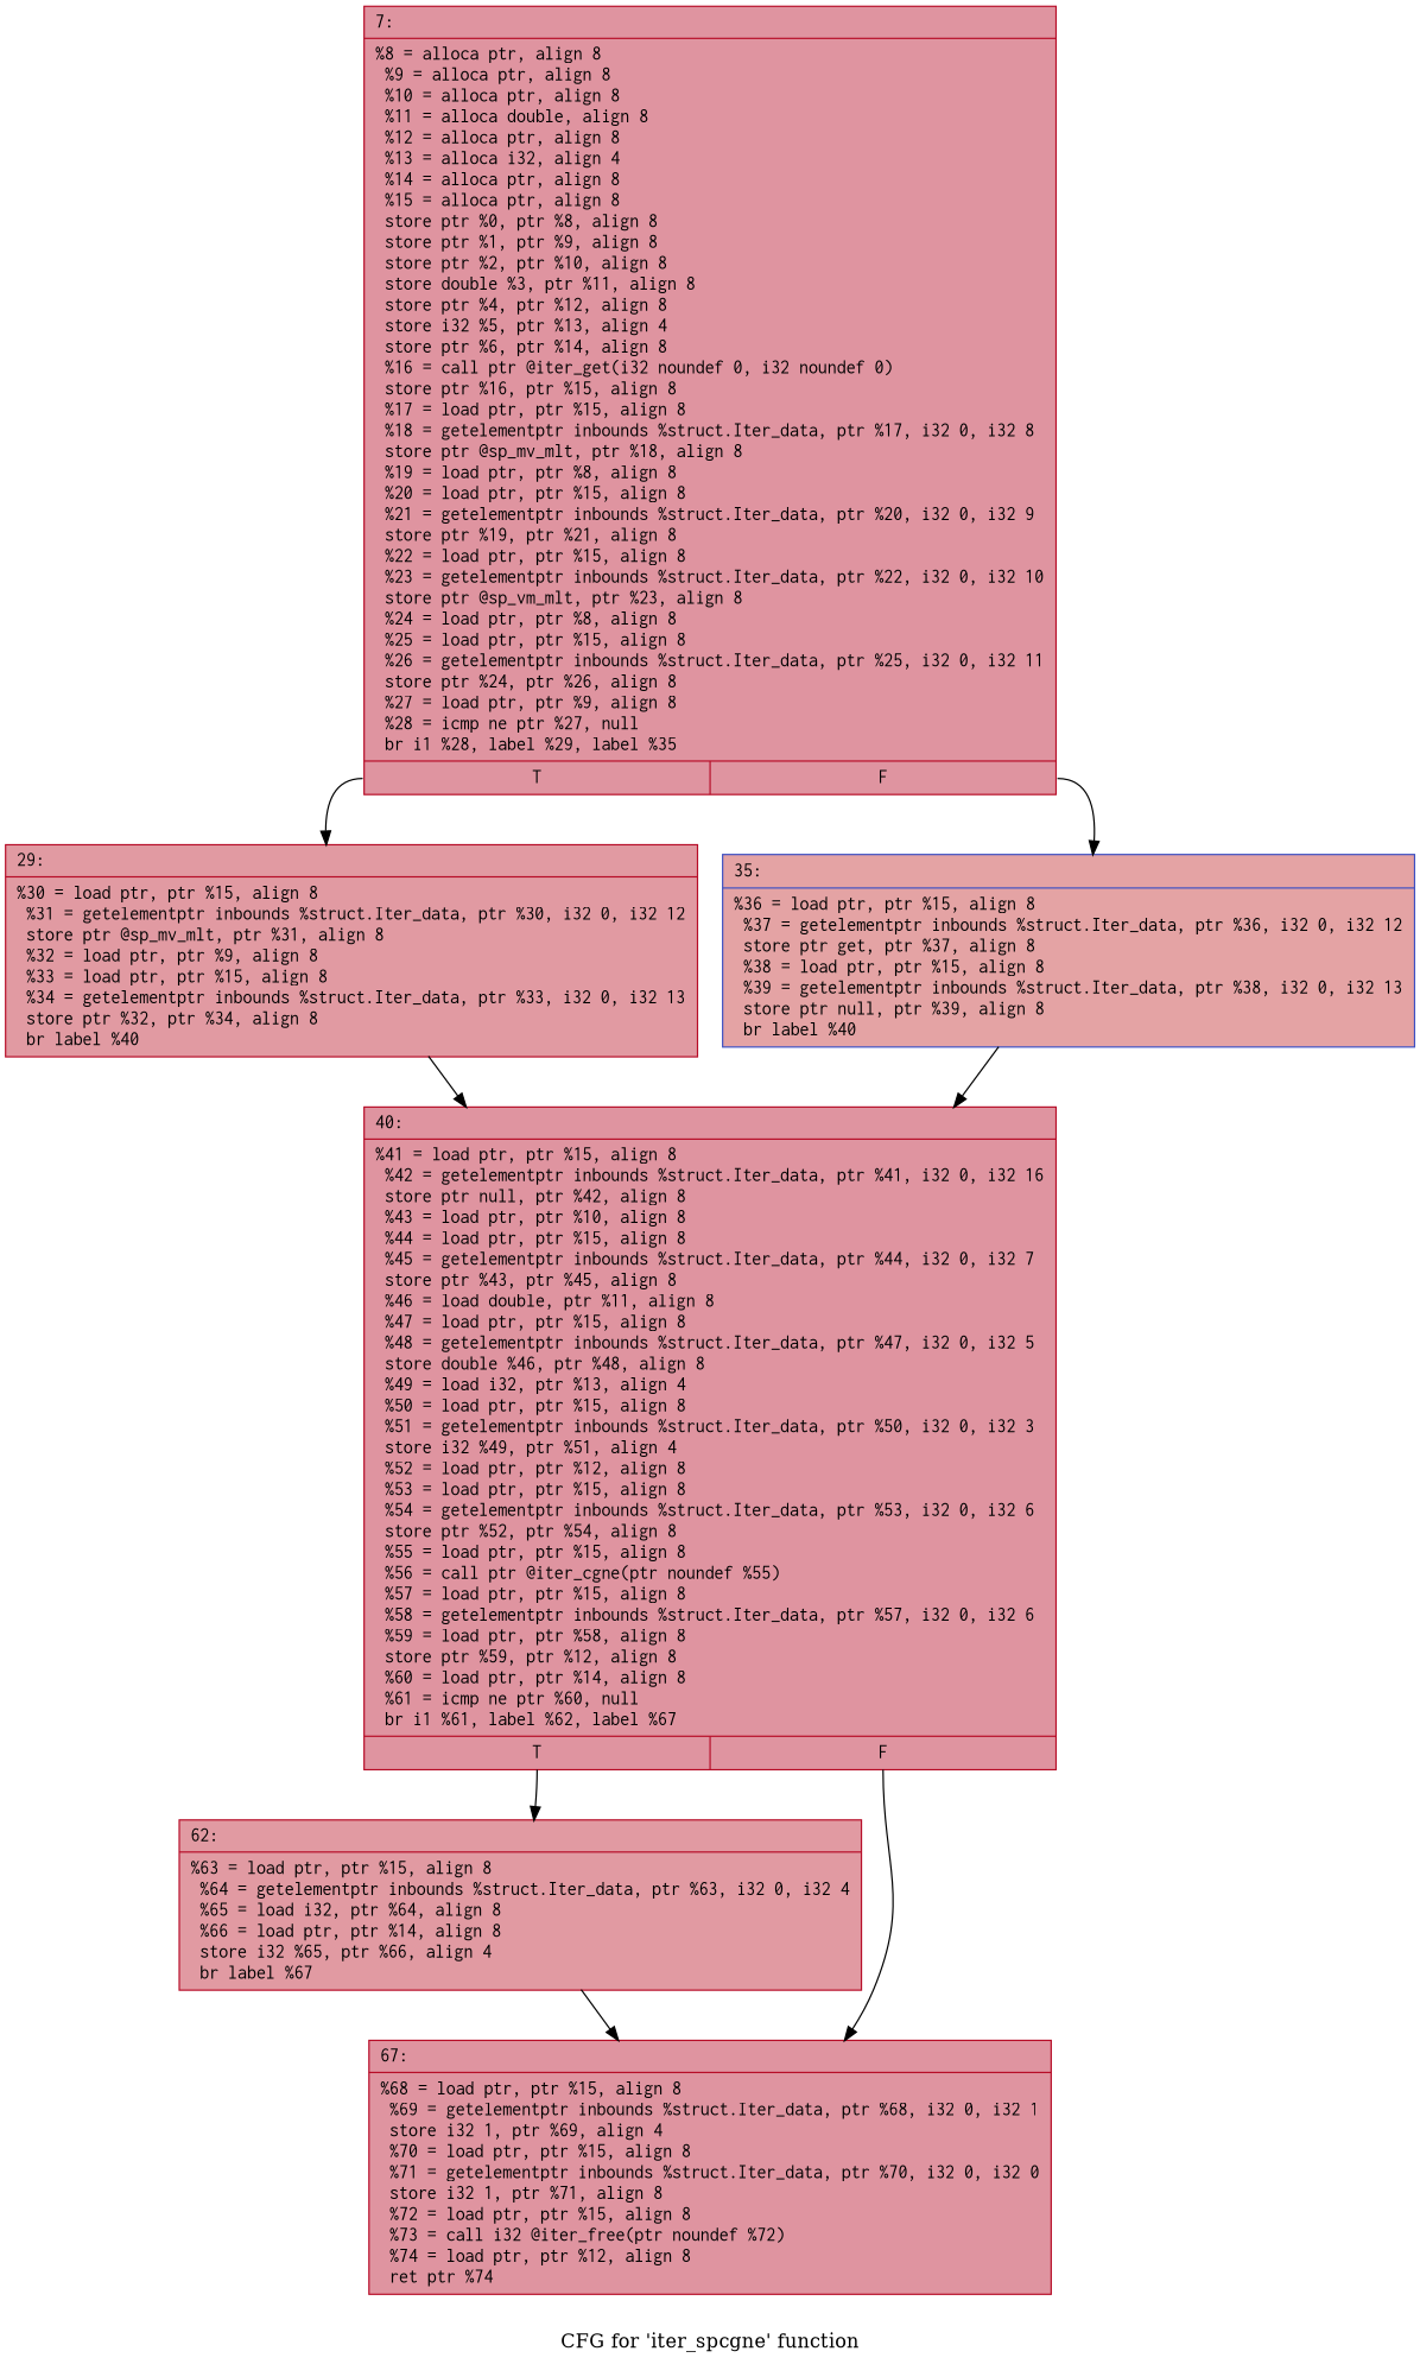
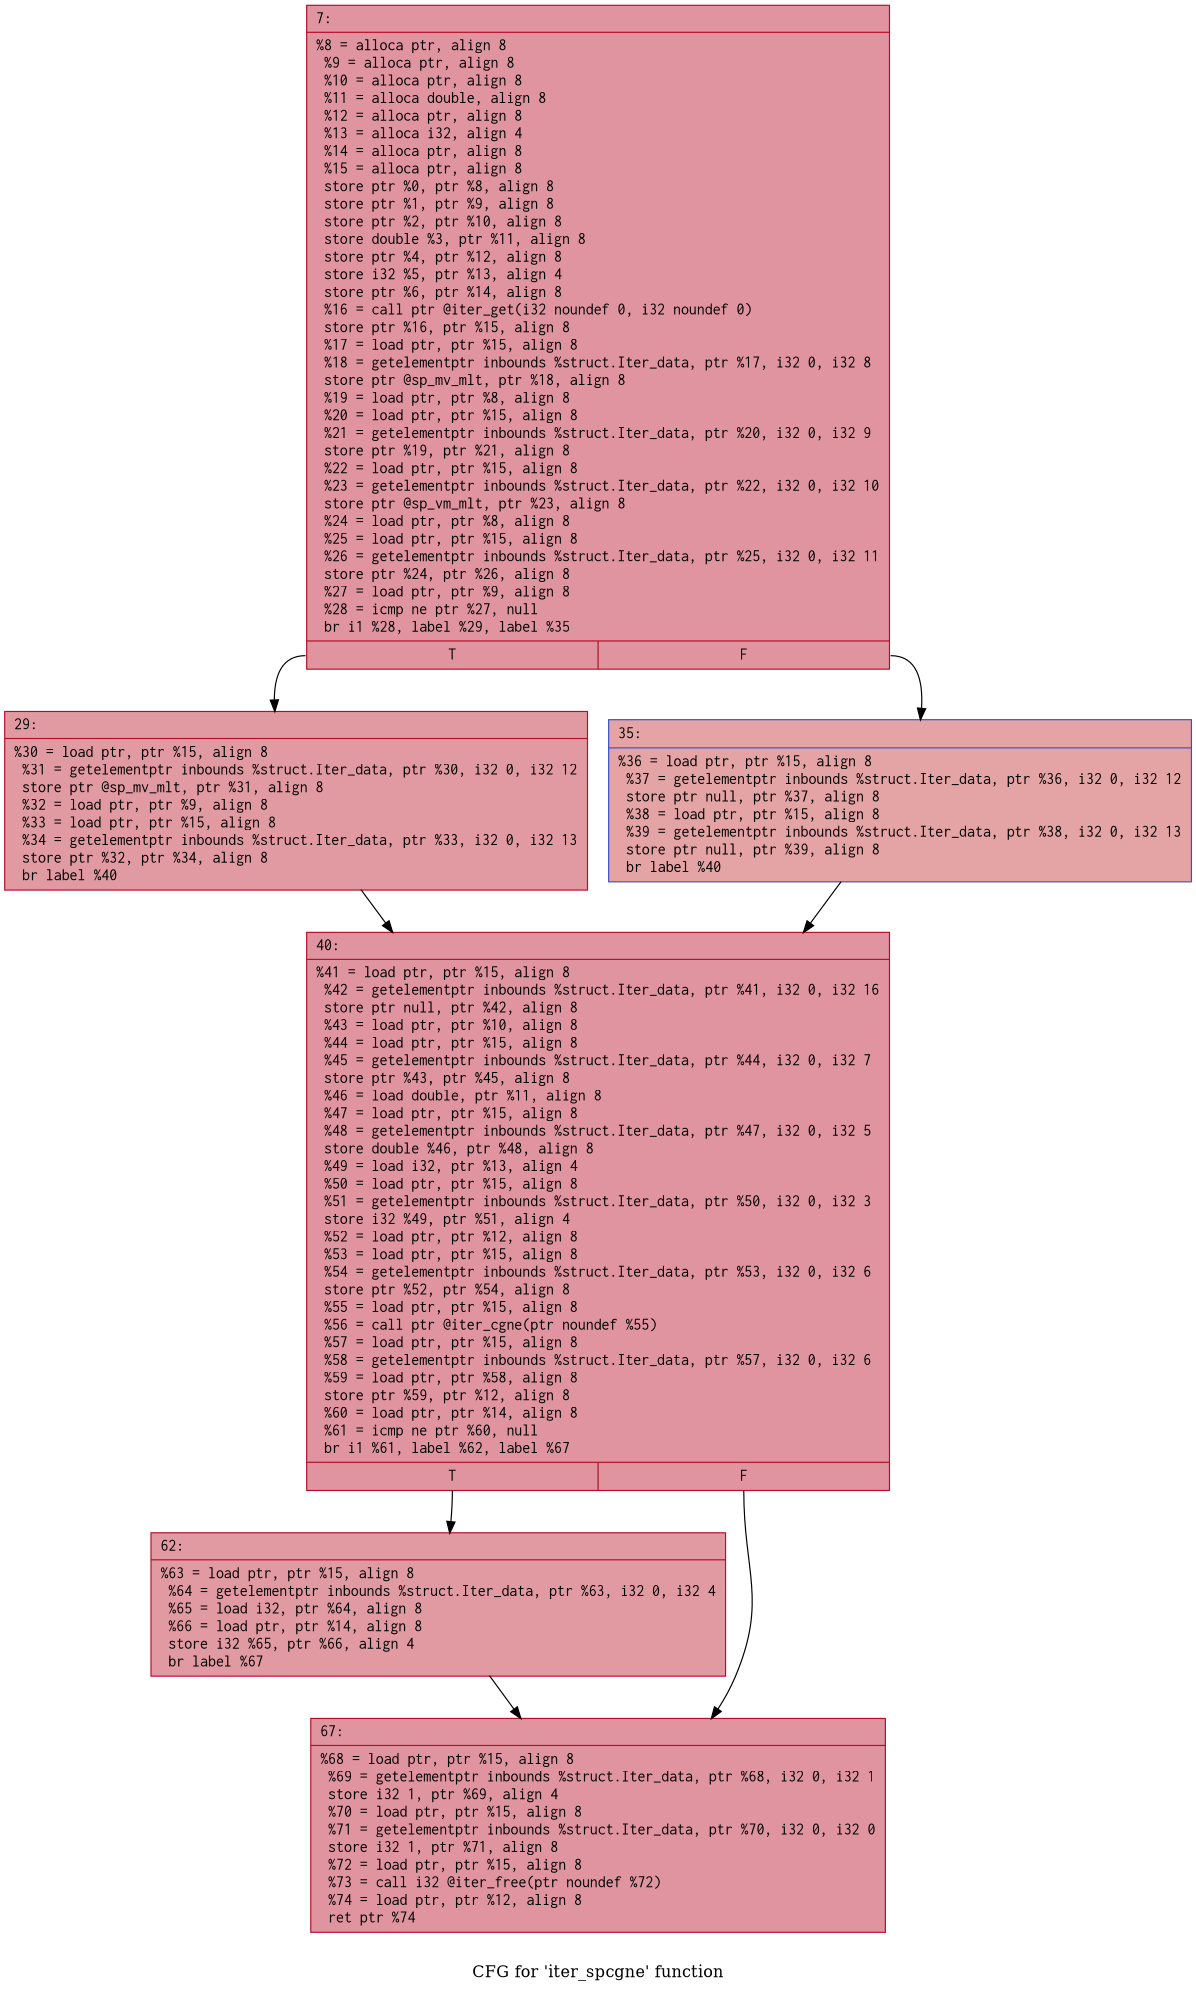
  digraph {
    label="CFG for 'iter_spcgne' function"
    node [color="#b70d28ff" fillcolor="#b70d2870" fontname=Courier shape=record style=filled]
    n1 [label="{7:\l|  %8 = alloca ptr, align 8\l  %9 = alloca ptr, align 8\l  %10 = alloca ptr, align 8\l  %11 = alloca double, align 8\l  %12 = alloca ptr, align 8\l  %13 = alloca i32, align 4\l  %14 = alloca ptr, align 8\l  %15 = alloca ptr, align 8\l  store ptr %0, ptr %8, align 8\l  store ptr %1, ptr %9, align 8\l  store ptr %2, ptr %10, align 8\l  store double %3, ptr %11, align 8\l  store ptr %4, ptr %12, align 8\l  store i32 %5, ptr %13, align 4\l  store ptr %6, ptr %14, align 8\l  %16 = call ptr @iter_get(i32 noundef 0, i32 noundef 0)\l  store ptr %16, ptr %15, align 8\l  %17 = load ptr, ptr %15, align 8\l  %18 = getelementptr inbounds %struct.Iter_data, ptr %17, i32 0, i32 8\l  store ptr @sp_mv_mlt, ptr %18, align 8\l  %19 = load ptr, ptr %8, align 8\l  %20 = load ptr, ptr %15, align 8\l  %21 = getelementptr inbounds %struct.Iter_data, ptr %20, i32 0, i32 9\l  store ptr %19, ptr %21, align 8\l  %22 = load ptr, ptr %15, align 8\l  %23 = getelementptr inbounds %struct.Iter_data, ptr %22, i32 0, i32 10\l  store ptr @sp_vm_mlt, ptr %23, align 8\l  %24 = load ptr, ptr %8, align 8\l  %25 = load ptr, ptr %15, align 8\l  %26 = getelementptr inbounds %struct.Iter_data, ptr %25, i32 0, i32 11\l  store ptr %24, ptr %26, align 8\l  %27 = load ptr, ptr %9, align 8\l  %28 = icmp ne ptr %27, null\l  br i1 %28, label %29, label %35\l|{<s0>T|<s1>F}}"]
    n2 [fillcolor="#bb1b2c70" label="{29:\l|  %30 = load ptr, ptr %15, align 8\l  %31 = getelementptr inbounds %struct.Iter_data, ptr %30, i32 0, i32 12\l  store ptr @sp_mv_mlt, ptr %31, align 8\l  %32 = load ptr, ptr %9, align 8\l  %33 = load ptr, ptr %15, align 8\l  %34 = getelementptr inbounds %struct.Iter_data, ptr %33, i32 0, i32 13\l  store ptr %32, ptr %34, align 8\l  br label %40\l}"]
-   n3 [color="#3d50c3ff" fillcolor="#c32e3170" label="{35:\l|  %36 = load ptr, ptr %15, align 8\l  %37 = getelementptr inbounds %struct.Iter_data, ptr %36, i32 0, i32 12\l  store ptr get, ptr %37, align 8\l  %38 = load ptr, ptr %15, align 8\l  %39 = getelementptr inbounds %struct.Iter_data, ptr %38, i32 0, i32 13\l  store ptr null, ptr %39, align 8\l  br label %40\l}"]
+   n3 [color="#3d50c3ff" fillcolor="#c32e3170" label="{35:\l|  %36 = load ptr, ptr %15, align 8\l  %37 = getelementptr inbounds %struct.Iter_data, ptr %36, i32 0, i32 12\l  store ptr null, ptr %37, align 8\l  %38 = load ptr, ptr %15, align 8\l  %39 = getelementptr inbounds %struct.Iter_data, ptr %38, i32 0, i32 13\l  store ptr null, ptr %39, align 8\l  br label %40\l}"]
    n4 [label="{40:\l|  %41 = load ptr, ptr %15, align 8\l  %42 = getelementptr inbounds %struct.Iter_data, ptr %41, i32 0, i32 16\l  store ptr null, ptr %42, align 8\l  %43 = load ptr, ptr %10, align 8\l  %44 = load ptr, ptr %15, align 8\l  %45 = getelementptr inbounds %struct.Iter_data, ptr %44, i32 0, i32 7\l  store ptr %43, ptr %45, align 8\l  %46 = load double, ptr %11, align 8\l  %47 = load ptr, ptr %15, align 8\l  %48 = getelementptr inbounds %struct.Iter_data, ptr %47, i32 0, i32 5\l  store double %46, ptr %48, align 8\l  %49 = load i32, ptr %13, align 4\l  %50 = load ptr, ptr %15, align 8\l  %51 = getelementptr inbounds %struct.Iter_data, ptr %50, i32 0, i32 3\l  store i32 %49, ptr %51, align 4\l  %52 = load ptr, ptr %12, align 8\l  %53 = load ptr, ptr %15, align 8\l  %54 = getelementptr inbounds %struct.Iter_data, ptr %53, i32 0, i32 6\l  store ptr %52, ptr %54, align 8\l  %55 = load ptr, ptr %15, align 8\l  %56 = call ptr @iter_cgne(ptr noundef %55)\l  %57 = load ptr, ptr %15, align 8\l  %58 = getelementptr inbounds %struct.Iter_data, ptr %57, i32 0, i32 6\l  %59 = load ptr, ptr %58, align 8\l  store ptr %59, ptr %12, align 8\l  %60 = load ptr, ptr %14, align 8\l  %61 = icmp ne ptr %60, null\l  br i1 %61, label %62, label %67\l|{<s0>T|<s1>F}}"]
    n5 [fillcolor="#bb1b2c70" label="{62:\l|  %63 = load ptr, ptr %15, align 8\l  %64 = getelementptr inbounds %struct.Iter_data, ptr %63, i32 0, i32 4\l  %65 = load i32, ptr %64, align 8\l  %66 = load ptr, ptr %14, align 8\l  store i32 %65, ptr %66, align 4\l  br label %67\l}"]
    n6 [label="{67:\l|  %68 = load ptr, ptr %15, align 8\l  %69 = getelementptr inbounds %struct.Iter_data, ptr %68, i32 0, i32 1\l  store i32 1, ptr %69, align 4\l  %70 = load ptr, ptr %15, align 8\l  %71 = getelementptr inbounds %struct.Iter_data, ptr %70, i32 0, i32 0\l  store i32 1, ptr %71, align 8\l  %72 = load ptr, ptr %15, align 8\l  %73 = call i32 @iter_free(ptr noundef %72)\l  %74 = load ptr, ptr %12, align 8\l  ret ptr %74\l}"]
    n1 -> n2 [tailport=s0]
    n1 -> n3 [tailport=s1]
    n2 -> n4
    n3 -> n4
    n4 -> n5 [tailport=s0]
    n4 -> n6 [tailport=s1]
    n5 -> n6
  }
